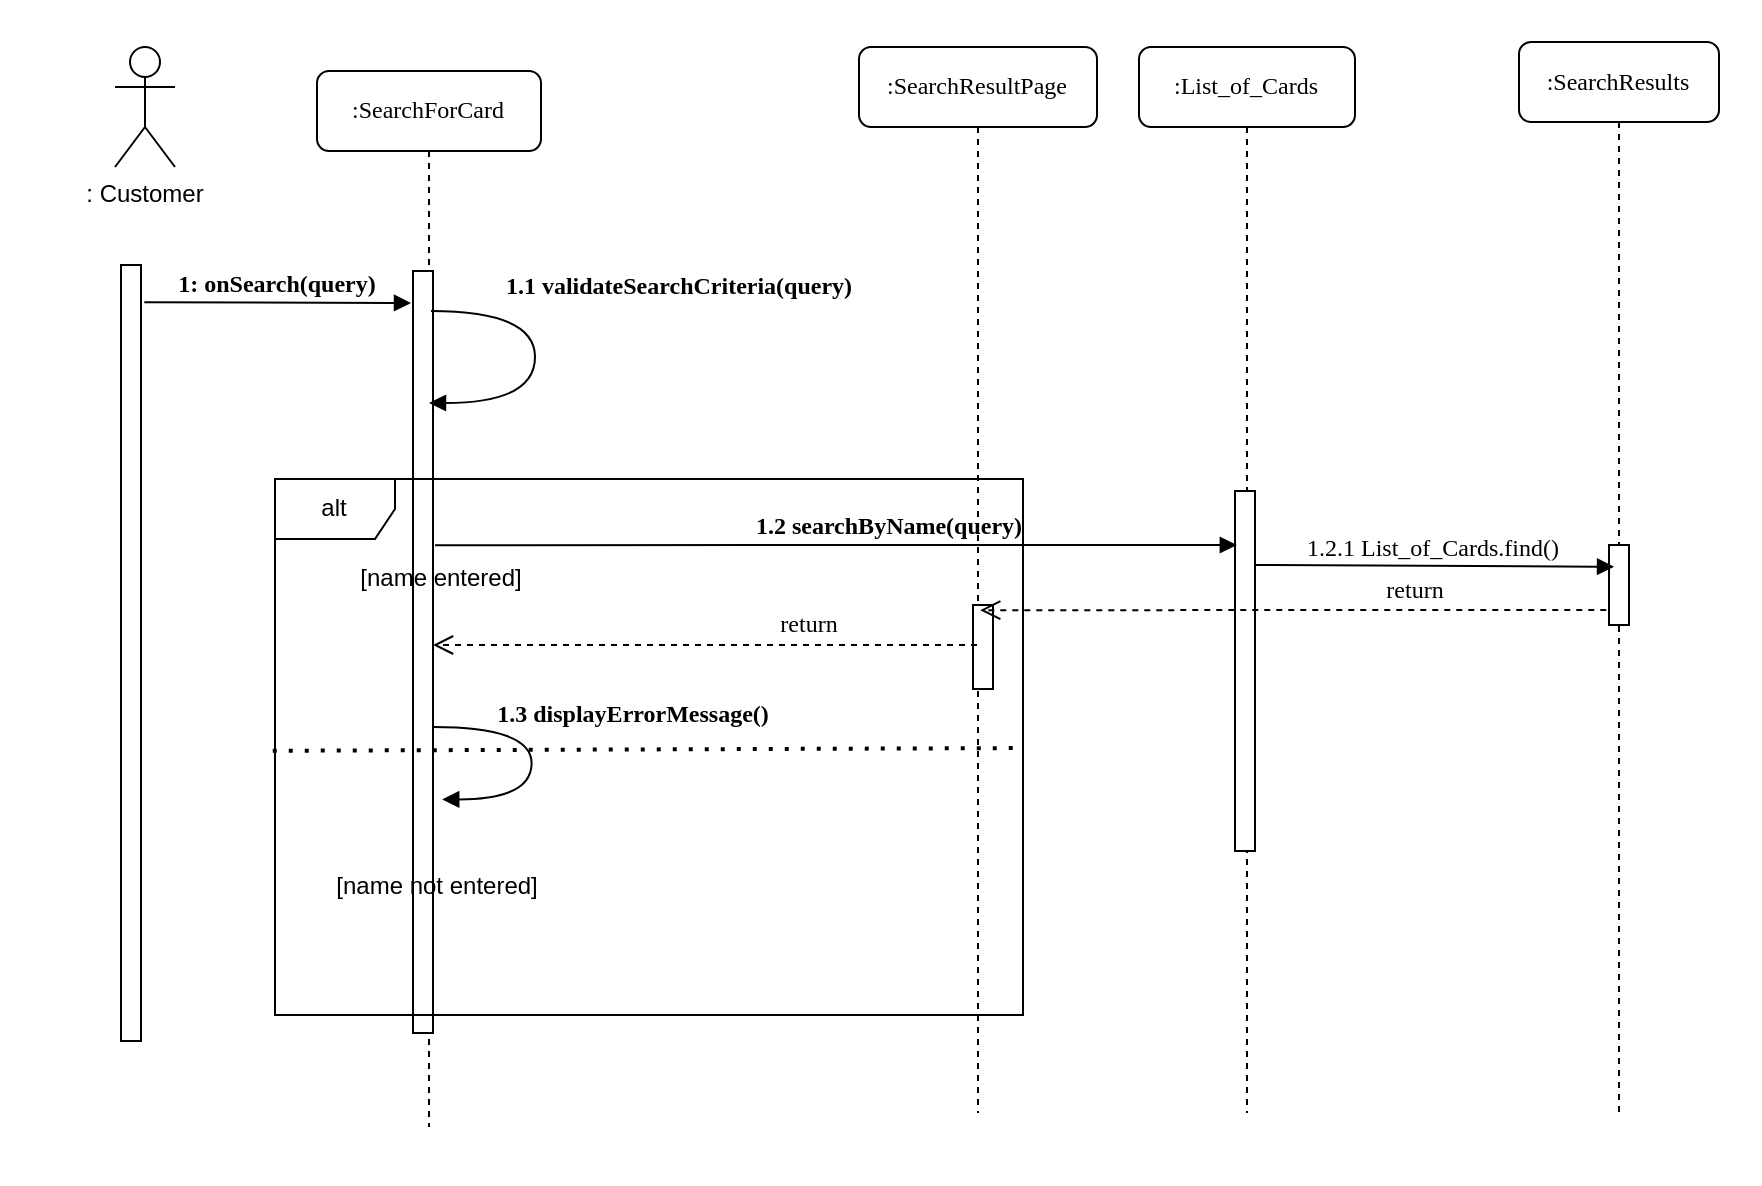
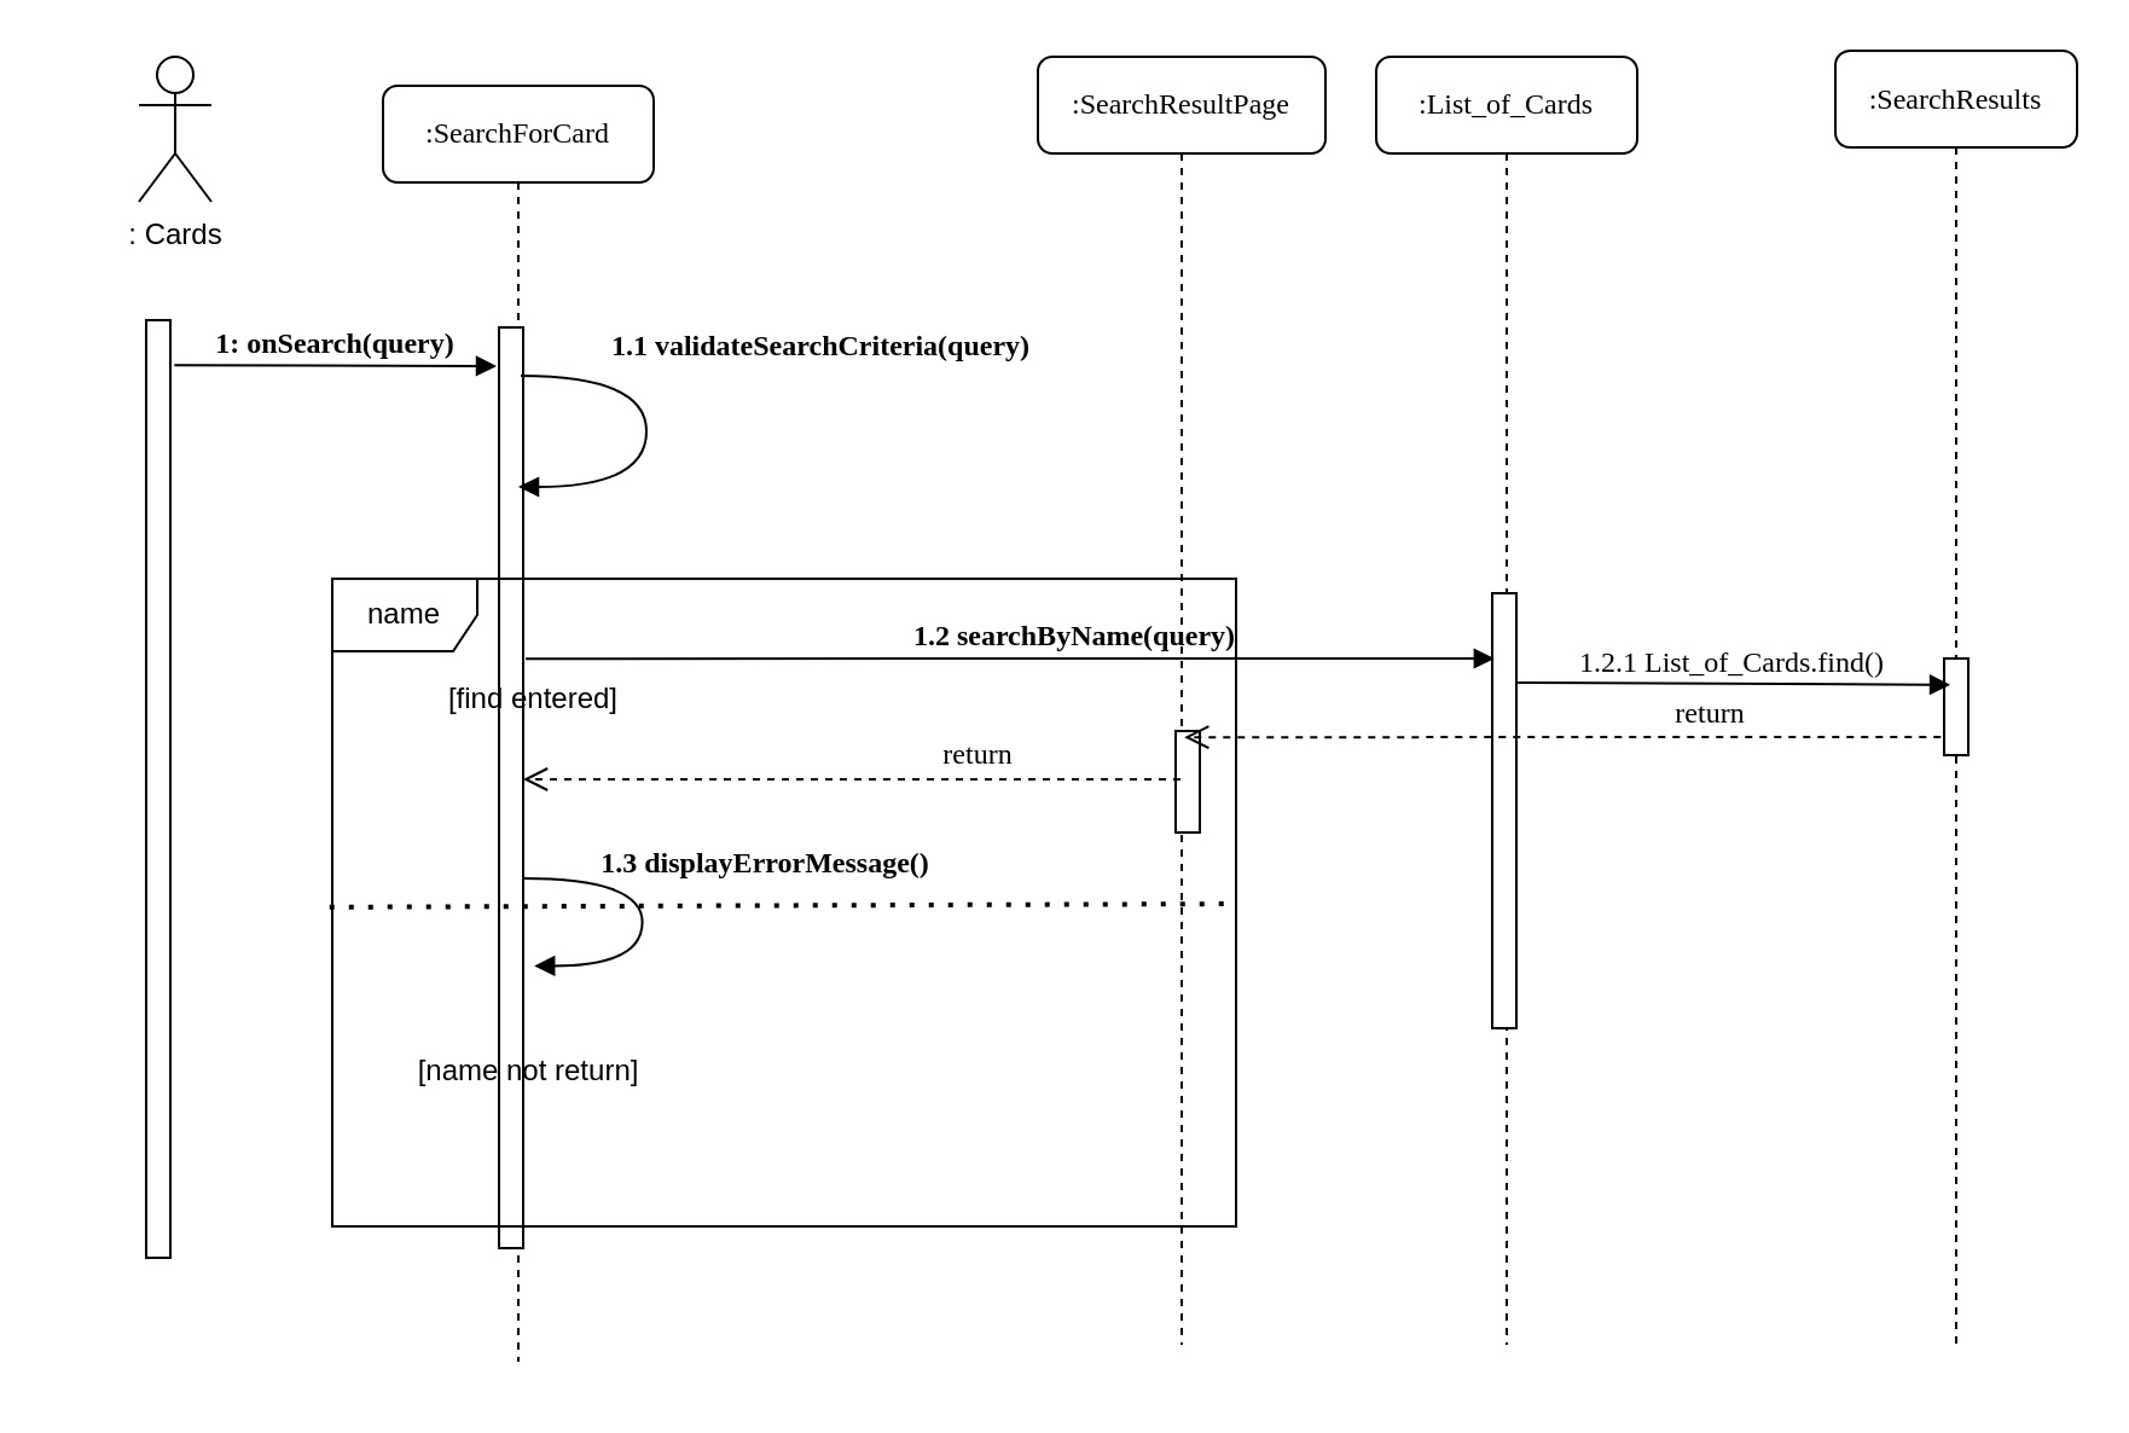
  <mxCell id="0" />
  <mxCell id="1" parent="0" />
  <mxCell id="2" value=":SearchForCard" style="shape=umlLifeline;perimeter=lifelinePerimeter;whiteSpace=wrap;html=1;container=1;collapsible=0;recursiveResize=0;outlineConnect=0;rounded=1;shadow=0;comic=0;labelBackgroundColor=none;strokeWidth=1;fontFamily=Verdana;fontSize=12;align=center;" parent="1" vertex="1"><mxGeometry x="158" y="35" width="112" height="528" as="geometry" /></mxCell>
  <mxCell id="3" value="" style="html=1;points=[];perimeter=orthogonalPerimeter;rounded=0;shadow=0;comic=0;labelBackgroundColor=none;strokeWidth=1;fontFamily=Verdana;fontSize=12;align=center;" parent="2" vertex="1"><mxGeometry x="48" y="100" width="10" height="381" as="geometry" /></mxCell>
  <mxCell id="4" value="&lt;b&gt;1.1 validateSearchCriteria(query)&lt;/b&gt;" style="html=1;verticalAlign=bottom;endArrow=block;labelBackgroundColor=none;fontFamily=Verdana;fontSize=12;elbow=vertical;edgeStyle=orthogonalEdgeStyle;curved=1;" parent="2" edge="1"><mxGeometry x="-0.311" y="72" relative="1" as="geometry"><mxPoint x="57" y="120" as="sourcePoint" /><mxPoint x="56" y="166" as="targetPoint" /><Array as="points"><mxPoint x="109" y="120" /><mxPoint x="109" y="166" /></Array><mxPoint y="-3" as="offset" /></mxGeometry></mxCell>
- <mxCell id="5" value="alt" style="shape=umlFrame;whiteSpace=wrap;html=1;pointerEvents=0;" parent="2" vertex="1"><mxGeometry x="-21" y="204" width="374" height="268" as="geometry" /></mxCell>
- <mxCell id="6" value="[name not entered]" style="text;html=1;align=center;verticalAlign=middle;resizable=0;points=[];autosize=1;strokeColor=none;fillColor=none;" parent="2" vertex="1"><mxGeometry y="395" width="119" height="26" as="geometry" /></mxCell>
- <mxCell id="7" value="[name entered]" style="text;html=1;align=center;verticalAlign=middle;resizable=0;points=[];autosize=1;strokeColor=none;fillColor=none;" parent="2" vertex="1"><mxGeometry x="12" y="241" width="99" height="26" as="geometry" /></mxCell>
+ <mxCell id="5" value="name" style="shape=umlFrame;whiteSpace=wrap;html=1;pointerEvents=0;" parent="2" vertex="1"><mxGeometry x="-21" y="204" width="374" height="268" as="geometry" /></mxCell>
+ <mxCell id="6" value="[name not return]" style="text;html=1;align=center;verticalAlign=middle;resizable=0;points=[];autosize=1;strokeColor=none;fillColor=none;" parent="2" vertex="1"><mxGeometry y="395" width="119" height="26" as="geometry" /></mxCell>
+ <mxCell id="7" value="[find entered]" style="text;html=1;align=center;verticalAlign=middle;resizable=0;points=[];autosize=1;strokeColor=none;fillColor=none;" parent="2" vertex="1"><mxGeometry x="12" y="241" width="99" height="26" as="geometry" /></mxCell>
  <mxCell id="8" value="" style="endArrow=none;dashed=1;html=1;dashPattern=1 3;strokeWidth=2;rounded=0;exitX=-0.003;exitY=0.507;exitDx=0;exitDy=0;exitPerimeter=0;entryX=0.997;entryY=0.502;entryDx=0;entryDy=0;entryPerimeter=0;" parent="2" source="5" target="5" edge="1"><mxGeometry width="50" height="50" relative="1" as="geometry"><mxPoint x="285" y="322" as="sourcePoint" /><mxPoint x="255" y="305" as="targetPoint" /></mxGeometry></mxCell>
  <mxCell id="9" value="&lt;b&gt;1.3 displayErrorMessage()&lt;/b&gt;" style="html=1;verticalAlign=bottom;endArrow=block;labelBackgroundColor=none;fontFamily=Verdana;fontSize=12;elbow=vertical;edgeStyle=orthogonalEdgeStyle;curved=1;exitX=1.066;exitY=0.713;exitPerimeter=0;entryX=1.227;entryY=0.683;entryDx=0;entryDy=0;entryPerimeter=0;" parent="2" edge="1"><mxGeometry x="-0.196" y="51" relative="1" as="geometry"><mxPoint x="58.0" y="328.02" as="sourcePoint" /><mxPoint x="62.61" y="364.223" as="targetPoint" /><Array as="points"><mxPoint x="107.34" y="328" /><mxPoint x="107.34" y="364" /></Array><mxPoint as="offset" /></mxGeometry></mxCell>
  <mxCell id="10" value="&lt;b&gt;1: onSearch(query)&lt;/b&gt;" style="html=1;verticalAlign=bottom;endArrow=block;labelBackgroundColor=none;fontFamily=Verdana;fontSize=12;edgeStyle=elbowEdgeStyle;elbow=vertical;" parent="2" edge="1"><mxGeometry relative="1" as="geometry"><mxPoint x="-86.333" y="115.667" as="sourcePoint" /><mxPoint x="47" y="116" as="targetPoint" /></mxGeometry></mxCell>
  <mxCell id="11" value=":SearchResultPage" style="shape=umlLifeline;perimeter=lifelinePerimeter;whiteSpace=wrap;html=1;container=1;collapsible=0;recursiveResize=0;outlineConnect=0;rounded=1;shadow=0;comic=0;labelBackgroundColor=none;strokeWidth=1;fontFamily=Verdana;fontSize=12;align=center;" parent="1" vertex="1"><mxGeometry x="429" y="23" width="119" height="533" as="geometry" /></mxCell>
  <mxCell id="12" value="" style="html=1;points=[];perimeter=orthogonalPerimeter;rounded=0;shadow=0;comic=0;labelBackgroundColor=none;strokeWidth=1;fontFamily=Verdana;fontSize=12;align=center;" parent="11" vertex="1"><mxGeometry x="57" y="279" width="10" height="42" as="geometry" /></mxCell>
  <mxCell id="13" value=":List_of_Cards" style="shape=umlLifeline;perimeter=lifelinePerimeter;whiteSpace=wrap;html=1;container=1;collapsible=0;recursiveResize=0;outlineConnect=0;rounded=1;shadow=0;comic=0;labelBackgroundColor=none;strokeWidth=1;fontFamily=Verdana;fontSize=12;align=center;" parent="1" vertex="1"><mxGeometry x="569" y="23" width="108" height="533" as="geometry" /></mxCell>
  <mxCell id="14" value=":SearchResults" style="shape=umlLifeline;perimeter=lifelinePerimeter;whiteSpace=wrap;html=1;container=1;collapsible=0;recursiveResize=0;outlineConnect=0;rounded=1;shadow=0;comic=0;labelBackgroundColor=none;strokeWidth=1;fontFamily=Verdana;fontSize=12;align=center;" parent="1" vertex="1"><mxGeometry x="759" y="20.5" width="100" height="538" as="geometry" /></mxCell>
  <mxCell id="15" value="" style="html=1;points=[];perimeter=orthogonalPerimeter;rounded=0;shadow=0;comic=0;labelBackgroundColor=none;strokeWidth=1;fontFamily=Verdana;fontSize=12;align=center;" parent="14" vertex="1"><mxGeometry x="45" y="251.5" width="10" height="40" as="geometry" /></mxCell>
  <mxCell id="16" value="1.2.1 List_of_Cards.find()" style="html=1;verticalAlign=bottom;endArrow=block;labelBackgroundColor=none;fontFamily=Verdana;fontSize=12;edgeStyle=elbowEdgeStyle;elbow=vertical;exitX=0.997;exitY=0.434;exitDx=0;exitDy=0;exitPerimeter=0;" parent="14" edge="1"><mxGeometry relative="1" as="geometry"><mxPoint x="-132" y="261.5" as="sourcePoint" /><Array as="points"><mxPoint x="-7.97" y="262.38" /><mxPoint x="-142.48" y="108.39" /></Array><mxPoint x="47.53" y="262.38" as="targetPoint" /></mxGeometry></mxCell>
  <mxCell id="17" value="" style="shape=umlLifeline;perimeter=lifelinePerimeter;whiteSpace=wrap;html=1;container=1;collapsible=0;recursiveResize=0;outlineConnect=0;rounded=1;shadow=0;comic=0;labelBackgroundColor=none;strokeWidth=1;fontFamily=Verdana;fontSize=12;align=center;strokeColor=none;" parent="1" vertex="1"><mxGeometry x="20" y="33" width="100" height="538" as="geometry" /></mxCell>
  <mxCell id="18" value="" style="html=1;points=[];perimeter=orthogonalPerimeter;rounded=0;shadow=0;comic=0;labelBackgroundColor=none;strokeWidth=1;fontFamily=Verdana;fontSize=12;align=center;" parent="17" vertex="1"><mxGeometry x="40" y="99" width="10" height="388" as="geometry" /></mxCell>
- <mxCell id="19" value=": Customer" style="shape=umlActor;verticalLabelPosition=bottom;verticalAlign=top;html=1;outlineConnect=0;" parent="17" vertex="1"><mxGeometry x="37" y="-10" width="30" height="60" as="geometry" /></mxCell>
+ <mxCell id="19" value=": Cards" style="shape=umlActor;verticalLabelPosition=bottom;verticalAlign=top;html=1;outlineConnect=0;" parent="17" vertex="1"><mxGeometry x="37" y="-10" width="30" height="60" as="geometry" /></mxCell>
  <mxCell id="20" value="" style="html=1;points=[];perimeter=orthogonalPerimeter;rounded=0;shadow=0;comic=0;labelBackgroundColor=none;strokeWidth=1;fontFamily=Verdana;fontSize=12;align=center;" parent="1" vertex="1"><mxGeometry x="617" y="245" width="10" height="180" as="geometry" /></mxCell>
  <mxCell id="21" value="&lt;b&gt;1.2&amp;nbsp;&lt;span style=&quot;background-color: initial;&quot;&gt;searchByName(query)&lt;/span&gt;&lt;/b&gt;" style="html=1;verticalAlign=bottom;endArrow=block;labelBackgroundColor=none;fontFamily=Verdana;fontSize=12;edgeStyle=elbowEdgeStyle;elbow=vertical;exitX=0.527;exitY=0.449;exitDx=0;exitDy=0;exitPerimeter=0;entryX=0.092;entryY=0.154;entryDx=0;entryDy=0;entryPerimeter=0;" parent="1" source="2" target="20" edge="1"><mxGeometry x="0.135" relative="1" as="geometry"><mxPoint x="226" y="271.997" as="sourcePoint" /><mxPoint x="613" y="272" as="targetPoint" /><mxPoint x="-1" as="offset" /></mxGeometry></mxCell>
  <mxCell id="22" value="return" style="html=1;verticalAlign=bottom;endArrow=open;dashed=1;endSize=8;labelBackgroundColor=none;fontFamily=Verdana;fontSize=12;" edge="1" parent="1" source="11" target="3"><mxGeometry x="-0.385" y="-1" relative="1" as="geometry"><mxPoint x="145" y="363" as="targetPoint" /><mxPoint x="455" y="362" as="sourcePoint" /><Array as="points"><mxPoint x="448" y="322" /></Array><mxPoint as="offset" /></mxGeometry></mxCell>
  <mxCell id="23" value="return" style="html=1;verticalAlign=bottom;endArrow=open;dashed=1;endSize=8;labelBackgroundColor=none;fontFamily=Verdana;fontSize=12;exitX=-0.136;exitY=0.812;exitDx=0;exitDy=0;exitPerimeter=0;entryX=0.36;entryY=0.062;entryDx=0;entryDy=0;entryPerimeter=0;" parent="1" source="15" edge="1" target="12"><mxGeometry x="-0.385" y="-1" relative="1" as="geometry"><mxPoint x="494" y="346" as="targetPoint" /><mxPoint x="764" y="346" as="sourcePoint" /><Array as="points" /><mxPoint as="offset" /></mxGeometry></mxCell>
